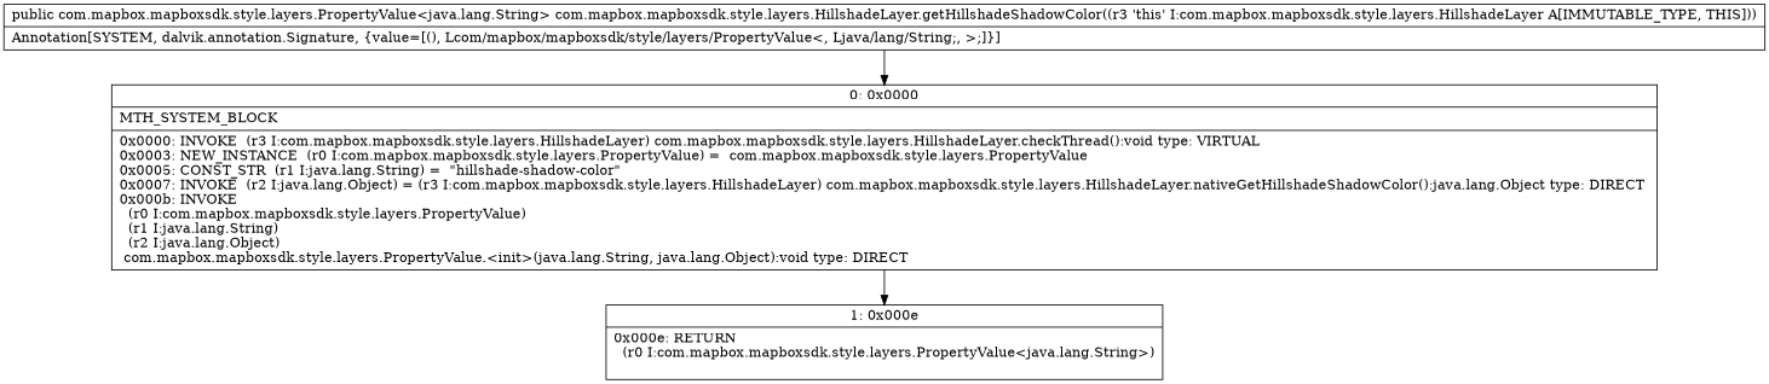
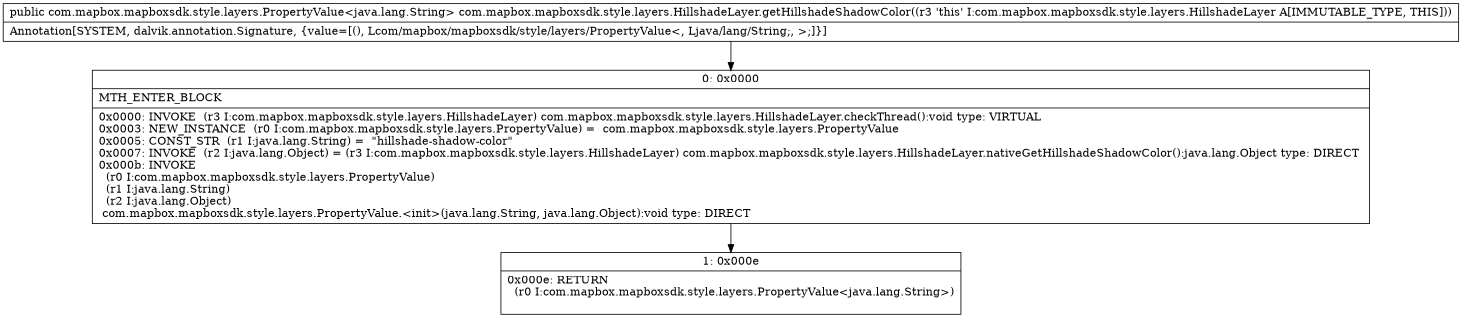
  digraph {
    node [shape=record]
-   n1 [label="{0\:\ 0x0000|MTH_SYSTEM_BLOCK\l|0x0000: INVOKE  (r3 I:com.mapbox.mapboxsdk.style.layers.HillshadeLayer) com.mapbox.mapboxsdk.style.layers.HillshadeLayer.checkThread():void type: VIRTUAL \l0x0003: NEW_INSTANCE  (r0 I:com.mapbox.mapboxsdk.style.layers.PropertyValue) =  com.mapbox.mapboxsdk.style.layers.PropertyValue \l0x0005: CONST_STR  (r1 I:java.lang.String) =  \"hillshade\-shadow\-color\" \l0x0007: INVOKE  (r2 I:java.lang.Object) = (r3 I:com.mapbox.mapboxsdk.style.layers.HillshadeLayer) com.mapbox.mapboxsdk.style.layers.HillshadeLayer.nativeGetHillshadeShadowColor():java.lang.Object type: DIRECT \l0x000b: INVOKE  \l  (r0 I:com.mapbox.mapboxsdk.style.layers.PropertyValue)\l  (r1 I:java.lang.String)\l  (r2 I:java.lang.Object)\l com.mapbox.mapboxsdk.style.layers.PropertyValue.\<init\>(java.lang.String, java.lang.Object):void type: DIRECT \l}"]
+   n1 [label="{0\:\ 0x0000|MTH_ENTER_BLOCK\l|0x0000: INVOKE  (r3 I:com.mapbox.mapboxsdk.style.layers.HillshadeLayer) com.mapbox.mapboxsdk.style.layers.HillshadeLayer.checkThread():void type: VIRTUAL \l0x0003: NEW_INSTANCE  (r0 I:com.mapbox.mapboxsdk.style.layers.PropertyValue) =  com.mapbox.mapboxsdk.style.layers.PropertyValue \l0x0005: CONST_STR  (r1 I:java.lang.String) =  \"hillshade\-shadow\-color\" \l0x0007: INVOKE  (r2 I:java.lang.Object) = (r3 I:com.mapbox.mapboxsdk.style.layers.HillshadeLayer) com.mapbox.mapboxsdk.style.layers.HillshadeLayer.nativeGetHillshadeShadowColor():java.lang.Object type: DIRECT \l0x000b: INVOKE  \l  (r0 I:com.mapbox.mapboxsdk.style.layers.PropertyValue)\l  (r1 I:java.lang.String)\l  (r2 I:java.lang.Object)\l com.mapbox.mapboxsdk.style.layers.PropertyValue.\<init\>(java.lang.String, java.lang.Object):void type: DIRECT \l}"]
    n2 [label="{1\:\ 0x000e|0x000e: RETURN  \l  (r0 I:com.mapbox.mapboxsdk.style.layers.PropertyValue\<java.lang.String\>)\l \l}"]
    n3 [label="{public com.mapbox.mapboxsdk.style.layers.PropertyValue\<java.lang.String\> com.mapbox.mapboxsdk.style.layers.HillshadeLayer.getHillshadeShadowColor((r3 'this' I:com.mapbox.mapboxsdk.style.layers.HillshadeLayer A[IMMUTABLE_TYPE, THIS]))  | Annotation[SYSTEM, dalvik.annotation.Signature, \{value=[(), Lcom\/mapbox\/mapboxsdk\/style\/layers\/PropertyValue\<, Ljava\/lang\/String;, \>;]\}]\l}"]
    n1 -> n2
    n3 -> n1
  }
